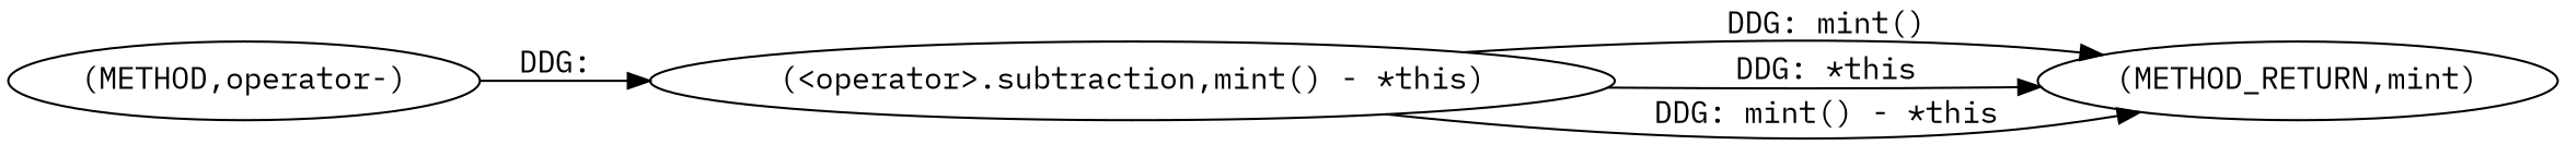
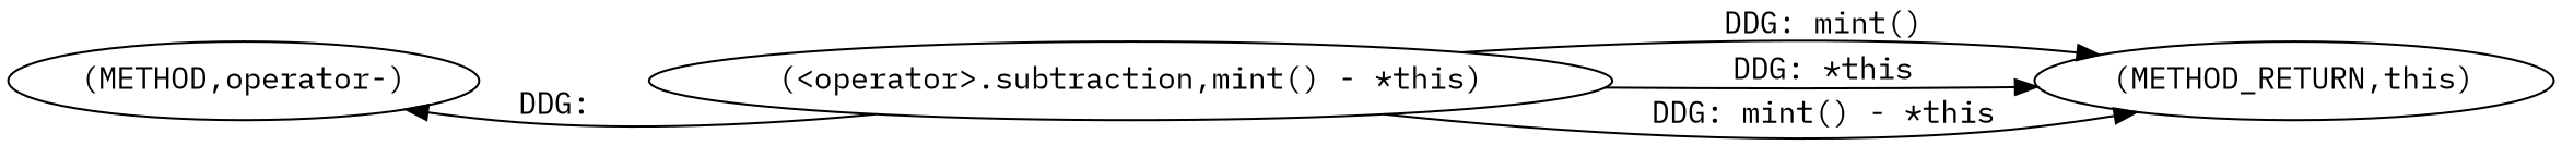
  digraph {
    fontname="IBM Plex Mono"
    rankdir=LR
    node [fontname="IBM Plex Mono"]
    edge [fontname="IBM Plex Mono"]
    n1 [label="(METHOD,operator-)"]
    n2 [label="(<operator>.subtraction,mint() - *this)"]
-   n3 [label="(METHOD_RETURN,mint)"]
-   n1 -> n2 [label="DDG: "]
+   n3 [label="(METHOD_RETURN,this)"]
+   n2 -> n1 [label="DDG: "]
    n2 -> n3 [label="DDG: mint()"]
    n2 -> n3 [label="DDG: *this"]
    n2 -> n3 [label="DDG: mint() - *this"]
  }
